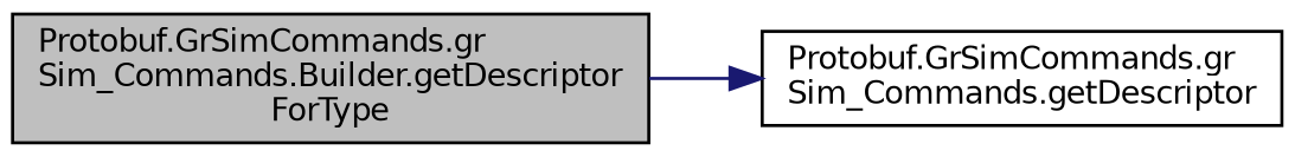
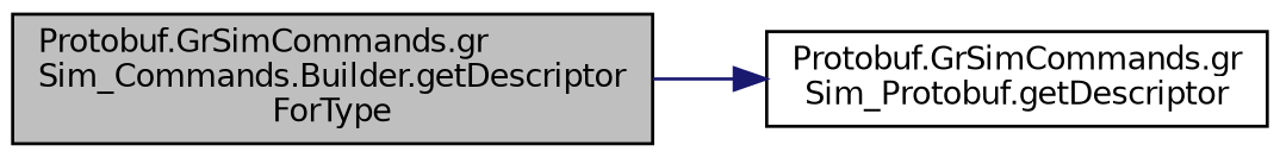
  digraph {
    rankdir=LR
    node [color=black fontname=Helvetica fontsize=10 shape=record style=filled]
    n1 [fillcolor=grey75 fontcolor=black height=0.2 label="Protobuf.GrSimCommands.gr\lSim_Commands.Builder.getDescriptor\lForType" width=0.4]
-   n2 [fillcolor=white height=0.2 label="Protobuf.GrSimCommands.gr\lSim_Commands.getDescriptor" width=0.4]
+   n2 [fillcolor=white height=0.2 label="Protobuf.GrSimCommands.gr\lSim_Protobuf.getDescriptor" width=0.4]
    n1 -> n2 [color=midnightblue fontname=Helvetica fontsize=10 labelfontname=Helvetica labelfontsize=10 style=solid]
  }
